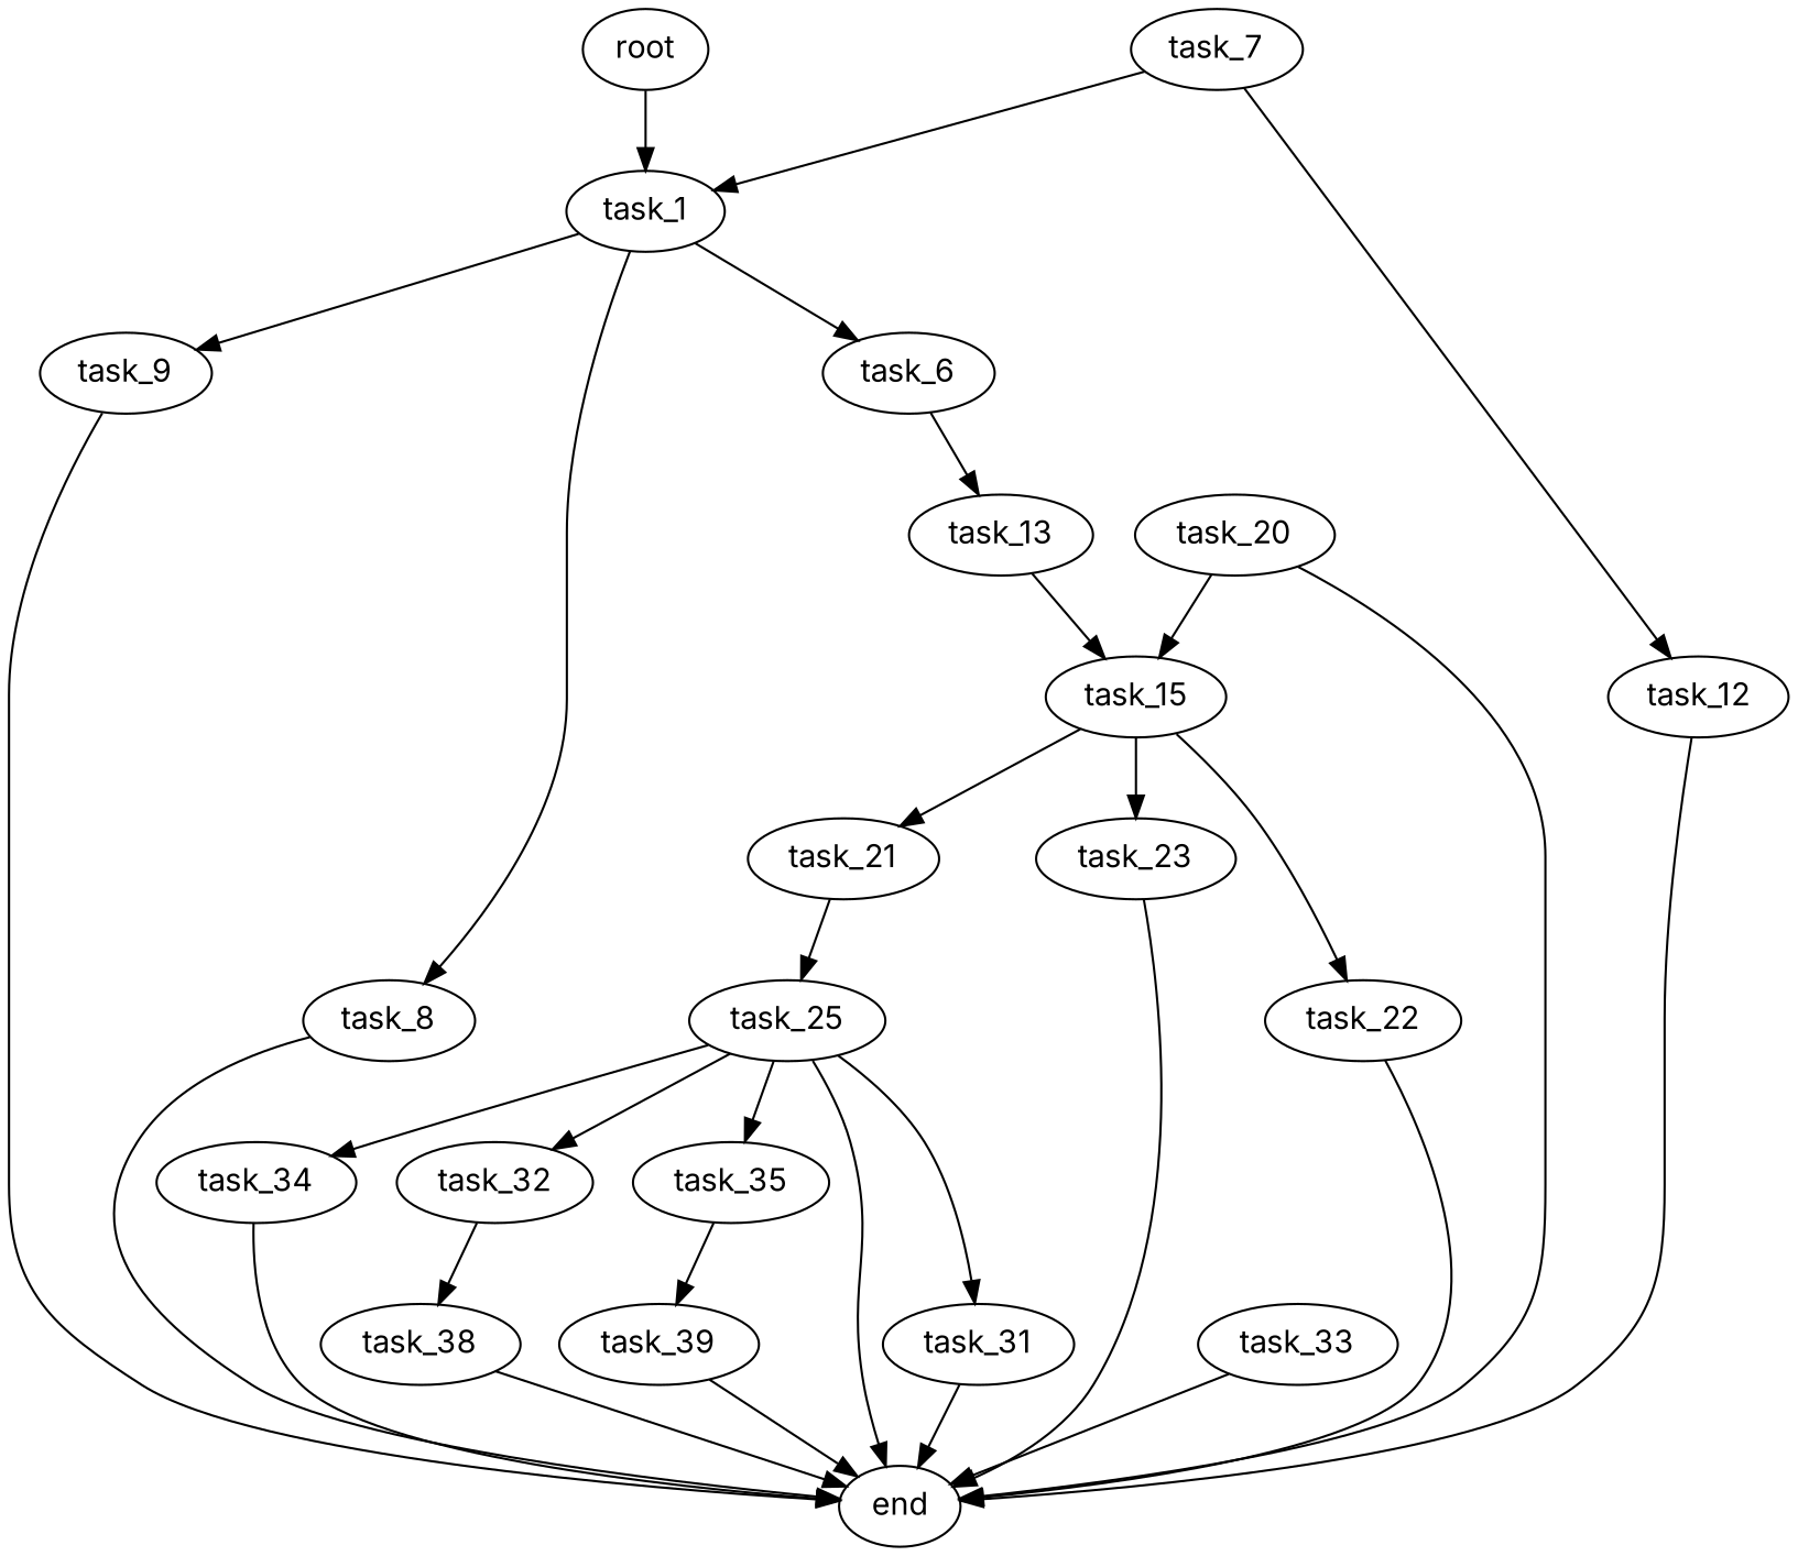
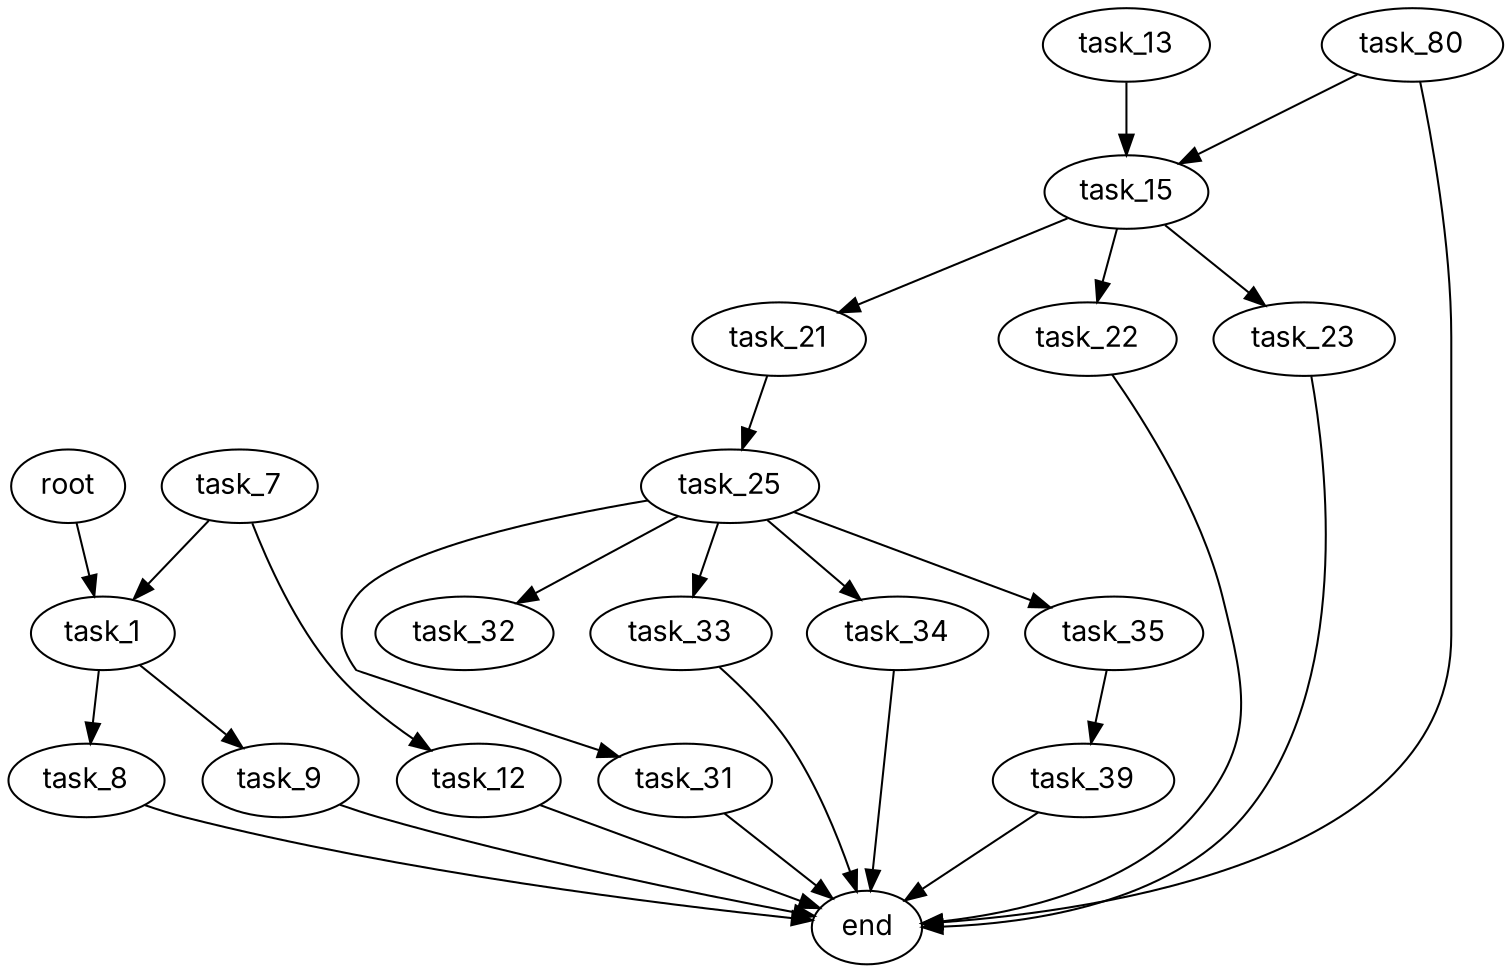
  digraph {
    fontname=Inter
    node [fontname=Inter]
    edge [fontname=Inter]
    root
    task_1
-   task_6
    task_8
    task_9
    task_13
    task_7
    task_12
    end
    task_15
    task_21
    task_22
    task_23
-   task_20
+   task_20 [label=task_80]
    task_25
    task_31
    task_32
    task_33
    task_34
    task_35
-   task_38
    task_39
    root -> task_1
-   task_1 -> task_6
    task_1 -> task_8
    task_1 -> task_9
-   task_6 -> task_13
    task_8 -> end
    task_9 -> end
    task_13 -> task_15
    task_7 -> task_1
    task_7 -> task_12
    task_12 -> end
    task_15 -> task_21
    task_15 -> task_22
    task_15 -> task_23
    task_21 -> task_25
    task_22 -> end
    task_23 -> end
    task_20 -> end
    task_20 -> task_15
    task_25 -> task_31
    task_25 -> task_32
-   task_25 -> end
+   task_25 -> task_33
    task_25 -> task_34
    task_25 -> task_35
    task_31 -> end
-   task_32 -> task_38
    task_33 -> end
    task_34 -> end
    task_35 -> task_39
-   task_38 -> end
    task_39 -> end
  }
